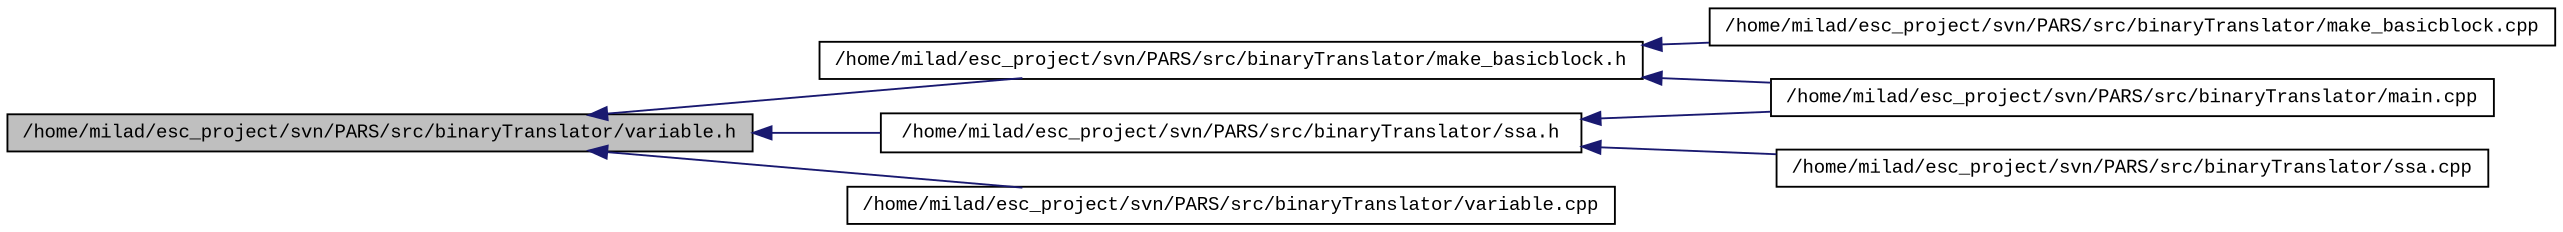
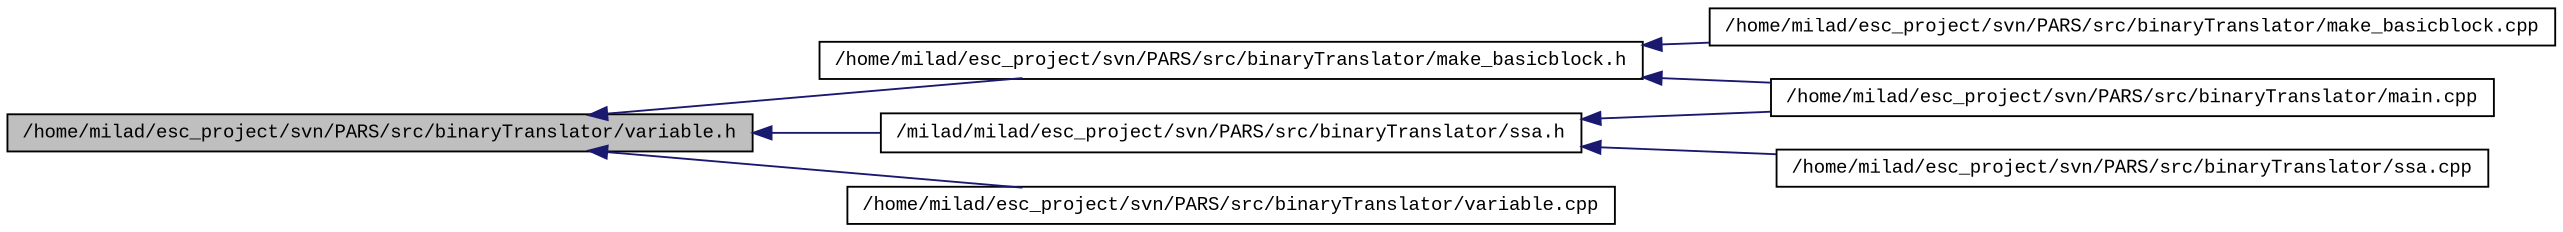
  digraph {
    rankdir=LR
    fontname="Liberation Mono"
    node [color=black fillcolor=white fontname="Liberation Mono" fontsize=10 shape=record style=filled]
    edge [color=midnightblue dir=back fontname="Liberation Mono" fontsize=10 labelfontname=Helvetica labelfontsize=10 style=solid]
    n1 [fillcolor=grey75 fontcolor=black height=0.2 label="/home/milad/esc_project/svn/PARS/src/binaryTranslator/variable.h" width=0.4]
    n2 [height=0.2 label="/home/milad/esc_project/svn/PARS/src/binaryTranslator/make_basicblock.h" width=0.4]
-   n3 [height=0.2 label="/home/milad/esc_project/svn/PARS/src/binaryTranslator/ssa.h" width=0.4]
+   n3 [height=0.2 label="/milad/milad/esc_project/svn/PARS/src/binaryTranslator/ssa.h" width=0.4]
    n4 [height=0.2 label="/home/milad/esc_project/svn/PARS/src/binaryTranslator/variable.cpp" width=0.4]
    n5 [height=0.2 label="/home/milad/esc_project/svn/PARS/src/binaryTranslator/main.cpp" width=0.4]
    n6 [height=0.2 label="/home/milad/esc_project/svn/PARS/src/binaryTranslator/make_basicblock.cpp" width=0.4]
    n7 [height=0.2 label="/home/milad/esc_project/svn/PARS/src/binaryTranslator/ssa.cpp" width=0.4]
    n1 -> n2
    n1 -> n3
    n1 -> n4
    n2 -> n5
    n2 -> n6
    n3 -> n5
    n3 -> n7
  }
